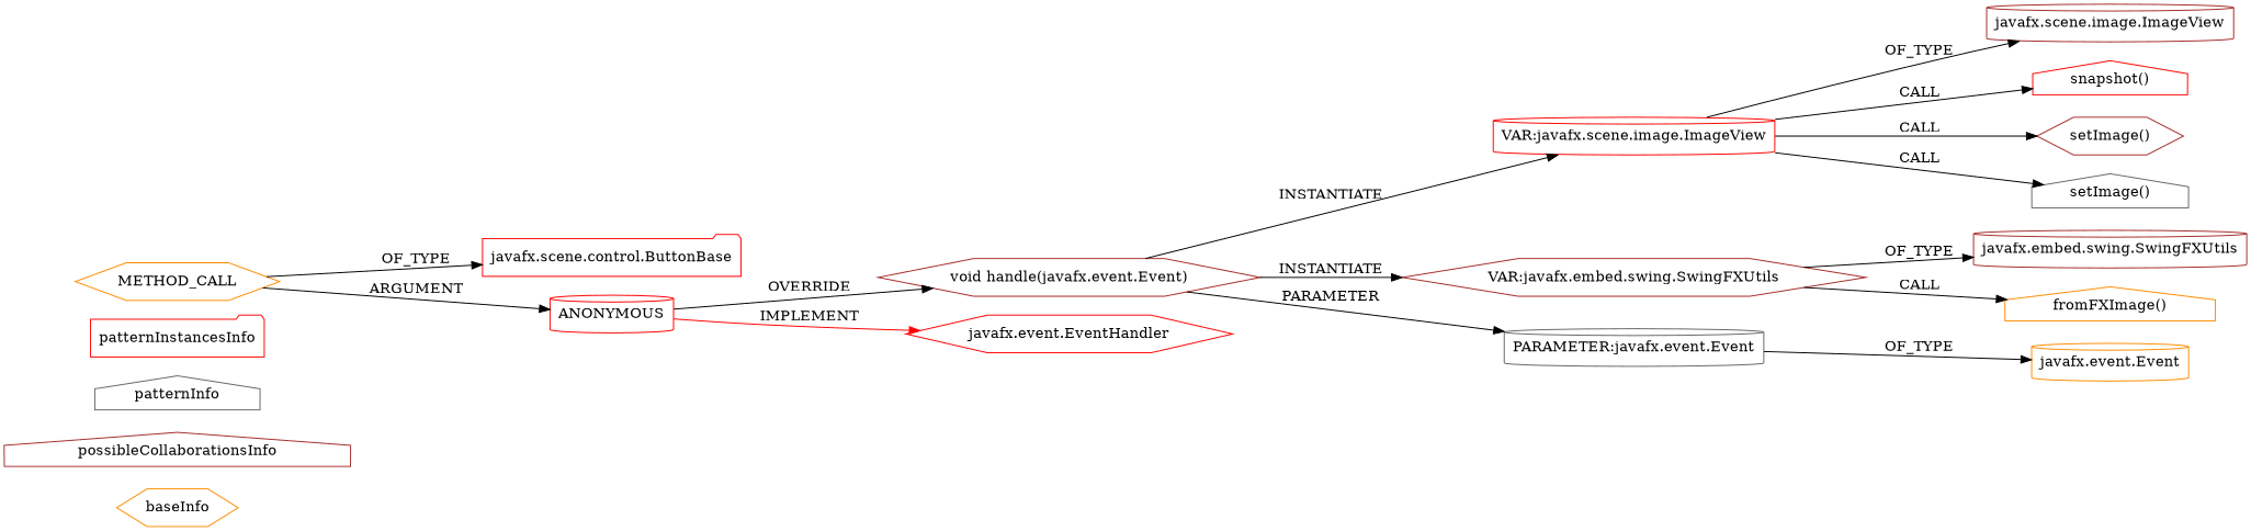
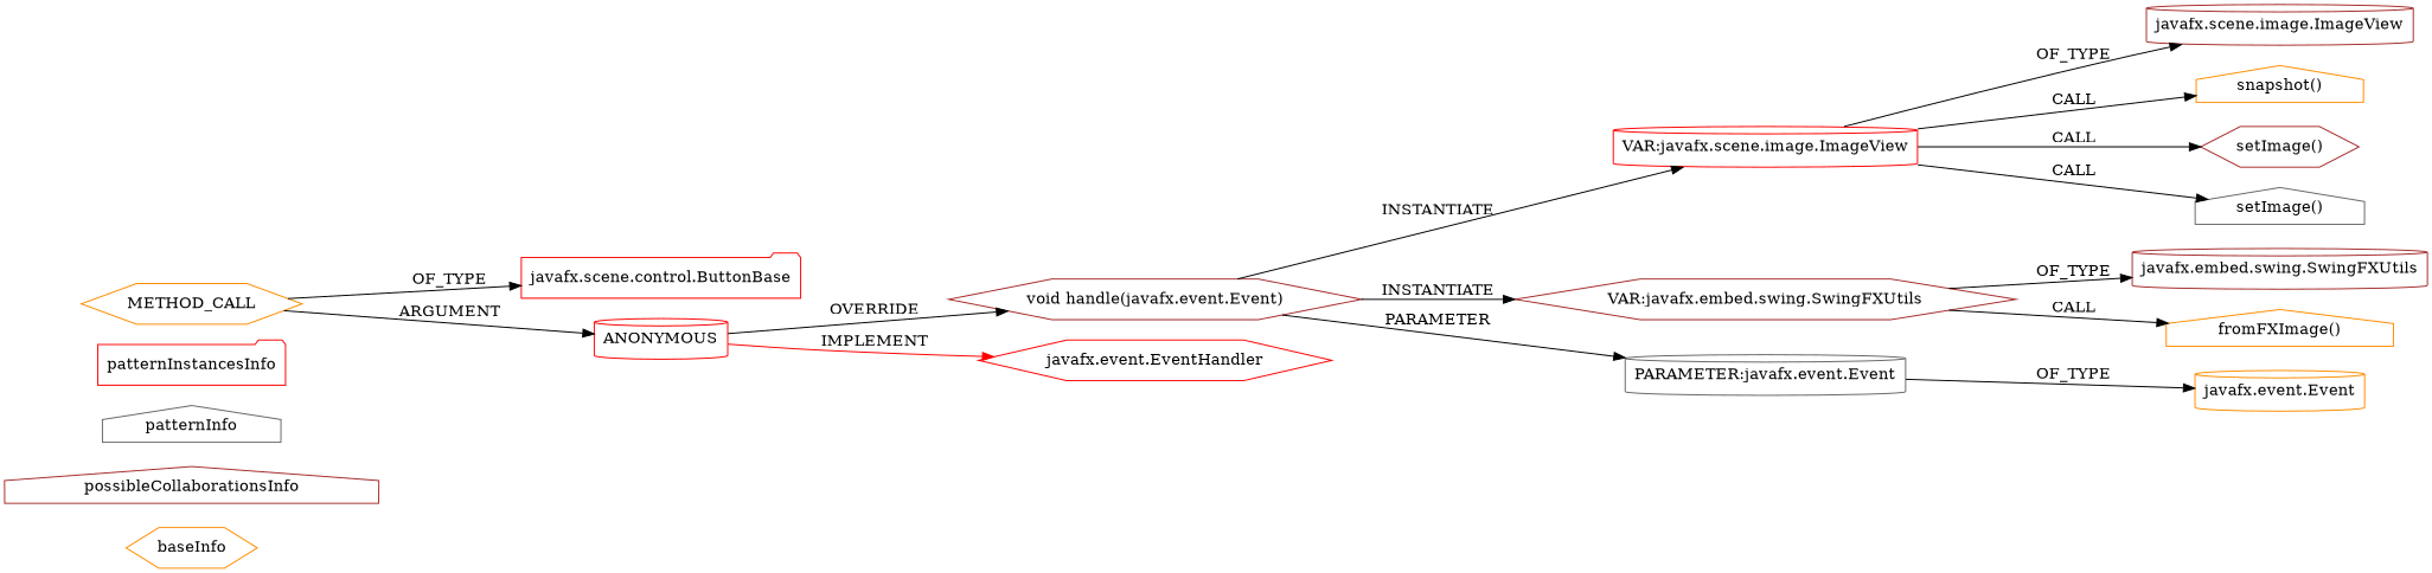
  digraph {
    rankdir=LR
    node [color=brown shape=hexagon isFrameworkType=false]
    baseInfo [category=pattern color=darkorange graphId=207 isAnonymous=true possibleRelation=false isFrameworkType=""]
    possibleCollaborationsInfo [shape=house isFrameworkType=""]
    patternInfo [color=gray40 frequency=2.0 patternRootClient=0 shape=house isFrameworkType=""]
    patternInstancesInfo [0="soonzsoonz-QuickFoot~/soonzsoonz-QuickFoot/QuickFoot-master/src/application/FXMLAdoptionController.java~void initialize(java.net.URL,java.util.ResourceBundle)~4250" color=red shape=folder isFrameworkType=""]
    n5 [color=red label="javafx.scene.control.ButtonBase" shape=folder vertexType=FRAMEWORK_CLASS_TYPE]
    n6 [color=darkorange label=METHOD_CALL vertexType=OUTSIDE_CALL]
    n7 [color=red label=ANONYMOUS shape=cylinder vertexType=ROOT_ANONYMOUS_DECLARATION]
    n8 [label="void handle(javafx.event.Event)" vertexType=OVERRIDING_METHOD_DECLARATION]
    n9 [color=red label="javafx.event.EventHandler" vertexType=FRAMEWORK_INTERFACE_TYPE]
    n10 [color=red label="VAR:javafx.scene.image.ImageView" shape=cylinder vertexType=VARIABLE_EXPRESION]
    n11 [label="VAR:javafx.embed.swing.SwingFXUtils" vertexType=VARIABLE_EXPRESION]
    n12 [color=gray40 label="PARAMETER:javafx.event.Event" shape=cylinder vertexType=PARAMETER_DECLARATION]
    n13 [label="javafx.scene.image.ImageView" shape=cylinder vertexType=FRAMEWORK_CLASS_TYPE]
-   n14 [color=red label="snapshot()" shape=house vertexType=INSIDE_CALL]
+   n14 [color=darkorange label="snapshot()" shape=house vertexType=INSIDE_CALL]
    n15 [label="setImage()" vertexType=INSIDE_CALL]
    n16 [color=gray40 label="setImage()" shape=house vertexType=INSIDE_CALL]
    n17 [label="javafx.embed.swing.SwingFXUtils" shape=cylinder vertexType=FRAMEWORK_CLASS_TYPE]
    n18 [color=darkorange label="fromFXImage()" shape=house vertexType=INSIDE_CALL]
    n19 [color=darkorange label="javafx.event.Event" shape=cylinder vertexType=FRAMEWORK_CLASS_TYPE]
    n6 -> n5 [label=OF_TYPE]
    n6 -> n7 [label=ARGUMENT]
    n7 -> n8 [label=OVERRIDE]
    n7 -> n9 [color=red label=IMPLEMENT]
    n8 -> n10 [label=INSTANTIATE]
    n8 -> n11 [label=INSTANTIATE]
    n8 -> n12 [label=PARAMETER]
    n10 -> n13 [label=OF_TYPE]
    n10 -> n14 [label=CALL]
    n10 -> n15 [label=CALL]
    n10 -> n16 [label=CALL]
    n11 -> n17 [label=OF_TYPE]
    n11 -> n18 [label=CALL]
    n12 -> n19 [label=OF_TYPE]
  }
